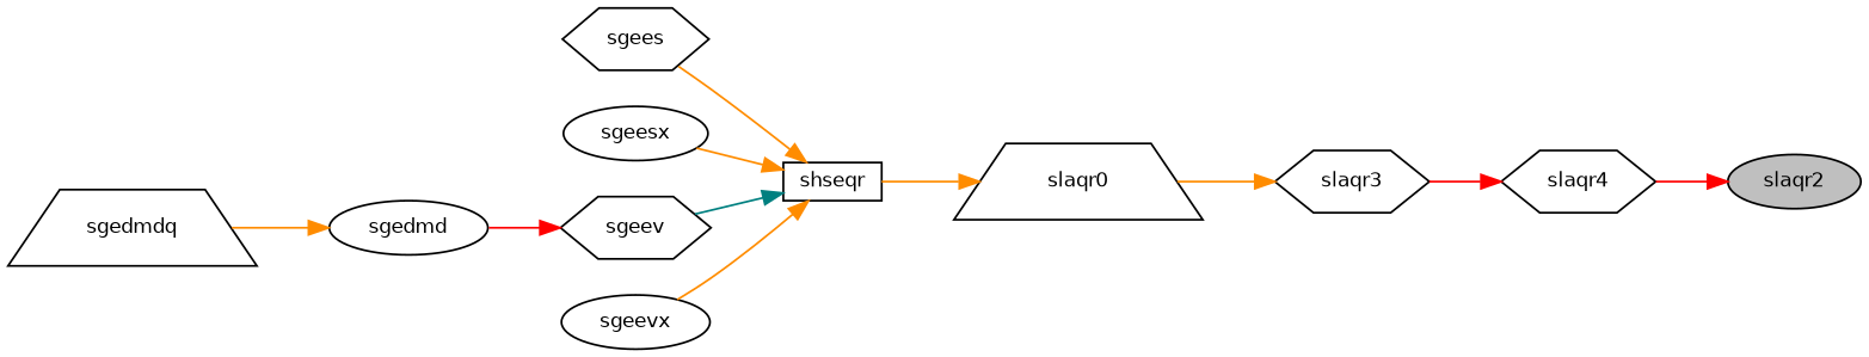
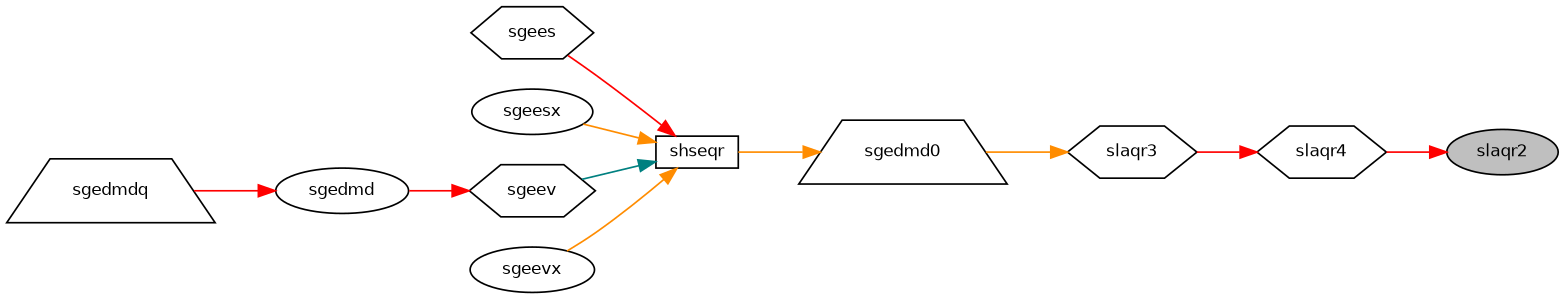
  digraph {
    rankdir=RL
    node [color=black fillcolor=white fontname=Helvetica fontsize=10 shape=ellipse style=filled]
    edge [color=darkorange dir=back fontname=Helvetica fontsize=10 labelfontname=Helvetica labelfontsize=10 style=solid]
    n1 [fillcolor=grey75 fontcolor=black height=0.2 label=slaqr2 width=0.4]
    n2 [height=0.2 label=slaqr4 shape=hexagon width=0.4]
    n3 [height=0.2 label=slaqr3 shape=hexagon width=0.4]
-   n4 [height=0.2 label=slaqr0 shape=trapezium width=0.4]
+   n4 [height=0.2 label=sgedmd0 shape=trapezium width=0.4]
    n5 [height=0.2 label=shseqr shape=box width=0.4]
    n6 [height=0.2 label=sgees shape=hexagon width=0.4]
    n7 [height=0.2 label=sgeesx width=0.4]
    n8 [height=0.2 label=sgeev shape=hexagon width=0.4]
    n9 [height=0.2 label=sgeevx width=0.4]
    n10 [height=0.2 label=sgedmd width=0.4]
    n11 [height=0.2 label=sgedmdq shape=trapezium width=0.4]
    n1 -> n2 [color=red]
    n2 -> n3 [color=red]
    n3 -> n4
    n4 -> n5
-   n5 -> n6
+   n5 -> n6 [color=red]
    n5 -> n7
    n5 -> n8 [color=teal]
    n5 -> n9
    n8 -> n10 [color=red]
-   n10 -> n11
+   n10 -> n11 [color=red]
  }
